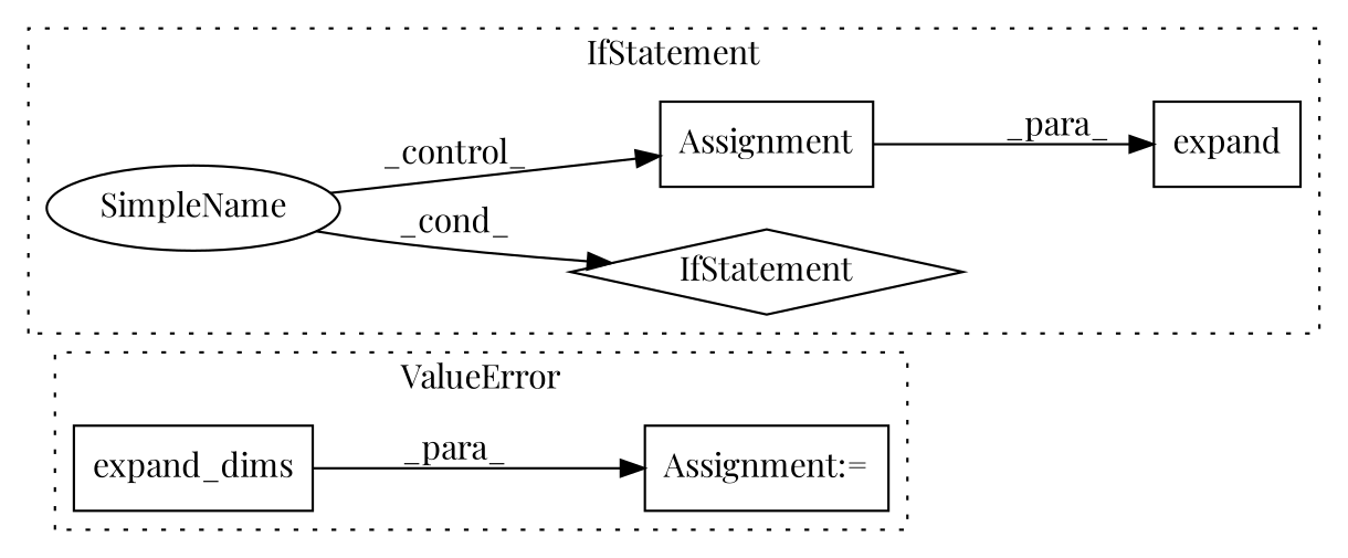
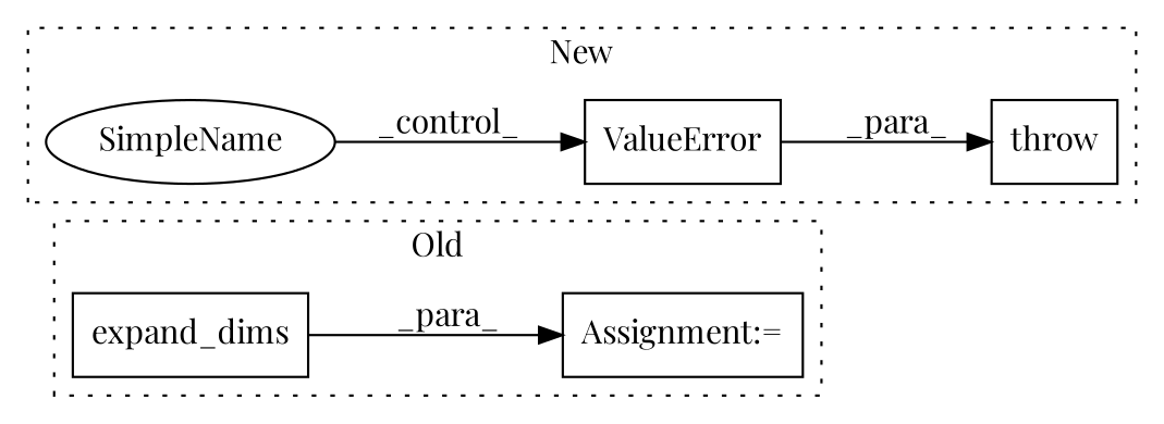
  digraph {
    fontname="Playfair Display"
    rankdir=LR
    node [a=32 fontname="Playfair Display" shape=box]
    edge [fontname="Playfair Display"]
    n1 [l="12,1" label=expand_dims s="4461,4484"]
    n2 [a=7 l=1 label="Assignment:=" s=4641]
-   n3 [a=53 l=6 label=expand s=4576]
-   n4 [a=25 l="4,2" label=IfStatement s="4539,4564" shape=diamond]
-   n5 [l="11,1" label=Assignment s="4582,4666"]
+   n3 [a=53 l=6 label=throw s=4576]
+   n5 [l="11,1" label=ValueError s="4582,4666"]
    n6 [a=42 label=SimpleName shape=ellipse]
    subgraph cluster_1 {
-     label=ValueError
+     label=Old
      style=dotted
      n1
      n2
    }
    subgraph cluster_2 {
-     label=IfStatement
+     label=New
      style=dotted
      n3
-     n4
      n5
      n6
    }
    n1 -> n2 [label=_para_]
    n5 -> n3 [label=_para_]
-   n6 -> n4 [label=_cond_]
    n6 -> n5 [label=_control_]
  }
